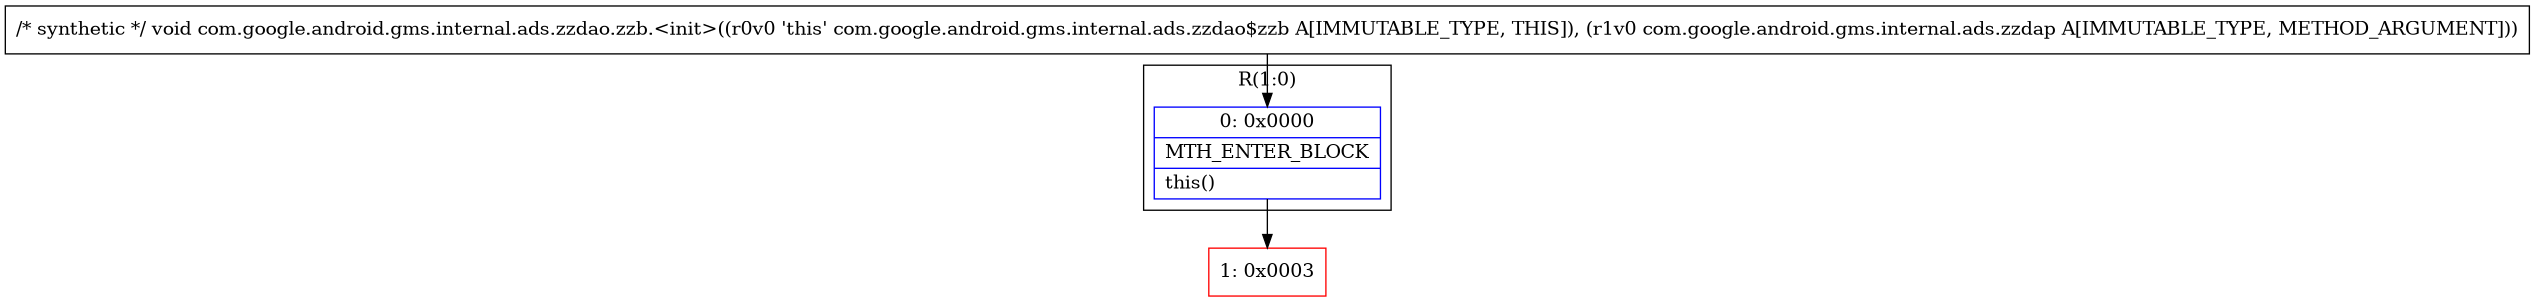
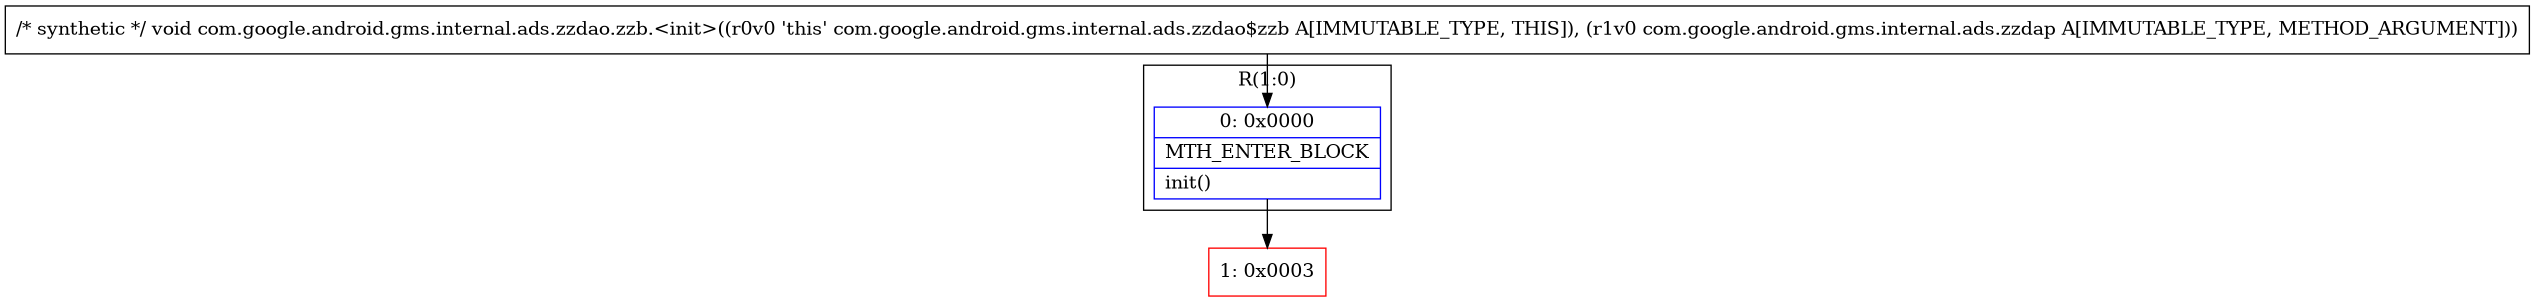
  digraph {
    node [shape=record]
-   n1 [color=blue label="{0\:\ 0x0000|MTH_ENTER_BLOCK\l|this()\l}"]
+   n1 [color=blue label="{0\:\ 0x0000|MTH_ENTER_BLOCK\l|init()\l}"]
    n2 [color=red label="{1\:\ 0x0003}"]
    n3 [label="{\/* synthetic *\/ void com.google.android.gms.internal.ads.zzdao.zzb.\<init\>((r0v0 'this' com.google.android.gms.internal.ads.zzdao$zzb A[IMMUTABLE_TYPE, THIS]), (r1v0 com.google.android.gms.internal.ads.zzdap A[IMMUTABLE_TYPE, METHOD_ARGUMENT])) }"]
    subgraph cluster_1 {
      label="R(1:0)"
      n1
    }
    n1 -> n2
    n3 -> n1
  }
